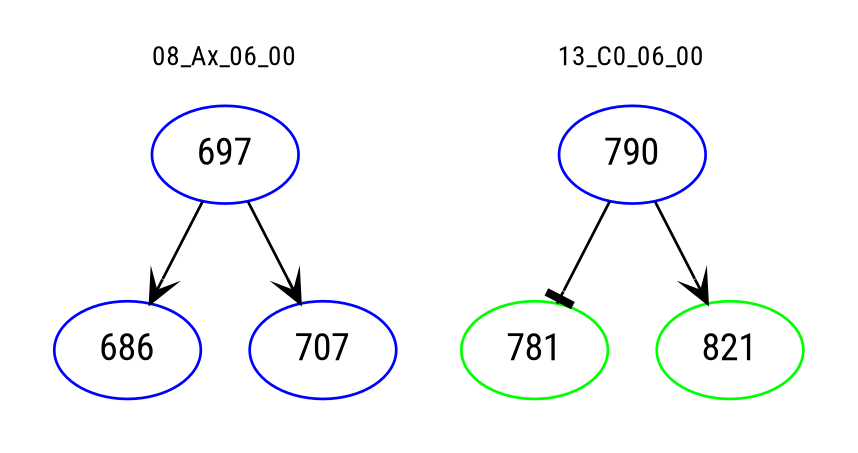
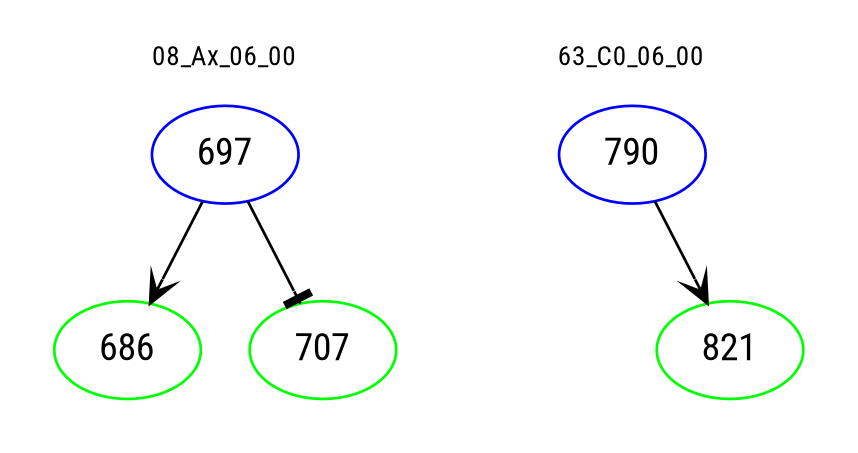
  digraph {
    fontname="Roboto Condensed"
    node [color=blue fontname="Roboto Condensed"]
    edge [arrowhead=vee color=black fontname="Roboto Condensed"]
    n1 [label=697]
-   n2 [label=686]
-   n3 [label=707]
+   n2 [color=green label=686]
+   n3 [color=green label=707]
    n4 [label=790]
-   n5 [color=green label=781]
    n6 [color=green label=821]
    subgraph cluster_1 {
      color=white
      fontsize=10
      label="08_Ax_06_00"
      n1
      n2
      n3
    }
    subgraph cluster_2 {
      color=white
      fontsize=10
-     label="13_C0_06_00"
+     label="63_C0_06_00"
      n4
-     n5
      n6
    }
    n1 -> n2
-   n1 -> n3
-   n4 -> n5 [arrowhead=tee]
+   n1 -> n3 [arrowhead=tee]
    n4 -> n6
  }
